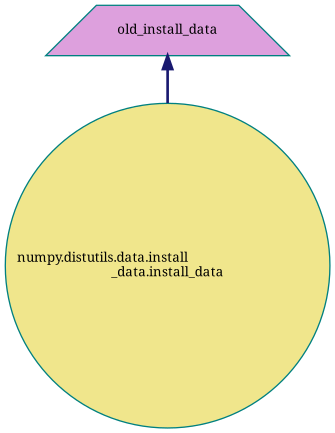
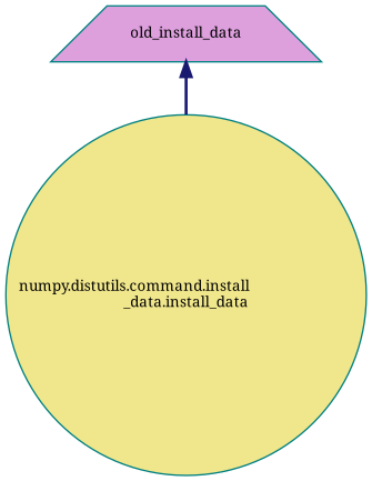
  digraph {
    rankdir=TB
    fontname="Noto Serif"
    node [color=teal fontname="Noto Serif" fontsize=10 style=filled]
    n1 [fillcolor=plum height=0.2 label=old_install_data shape=trapezium width=0.4]
-   n2 [fillcolor=khaki height=0.2 label="numpy.distutils.data.install\l_data.install_data" shape=circle width=0.4]
+   n2 [fillcolor=khaki height=0.2 label="numpy.distutils.command.install\l_data.install_data" shape=circle width=0.4]
    n1 -> n2 [color=midnightblue dir=back fontname="Noto Serif" fontsize=10 labelfontname=Helvetica labelfontsize=10 style=bold]
  }
